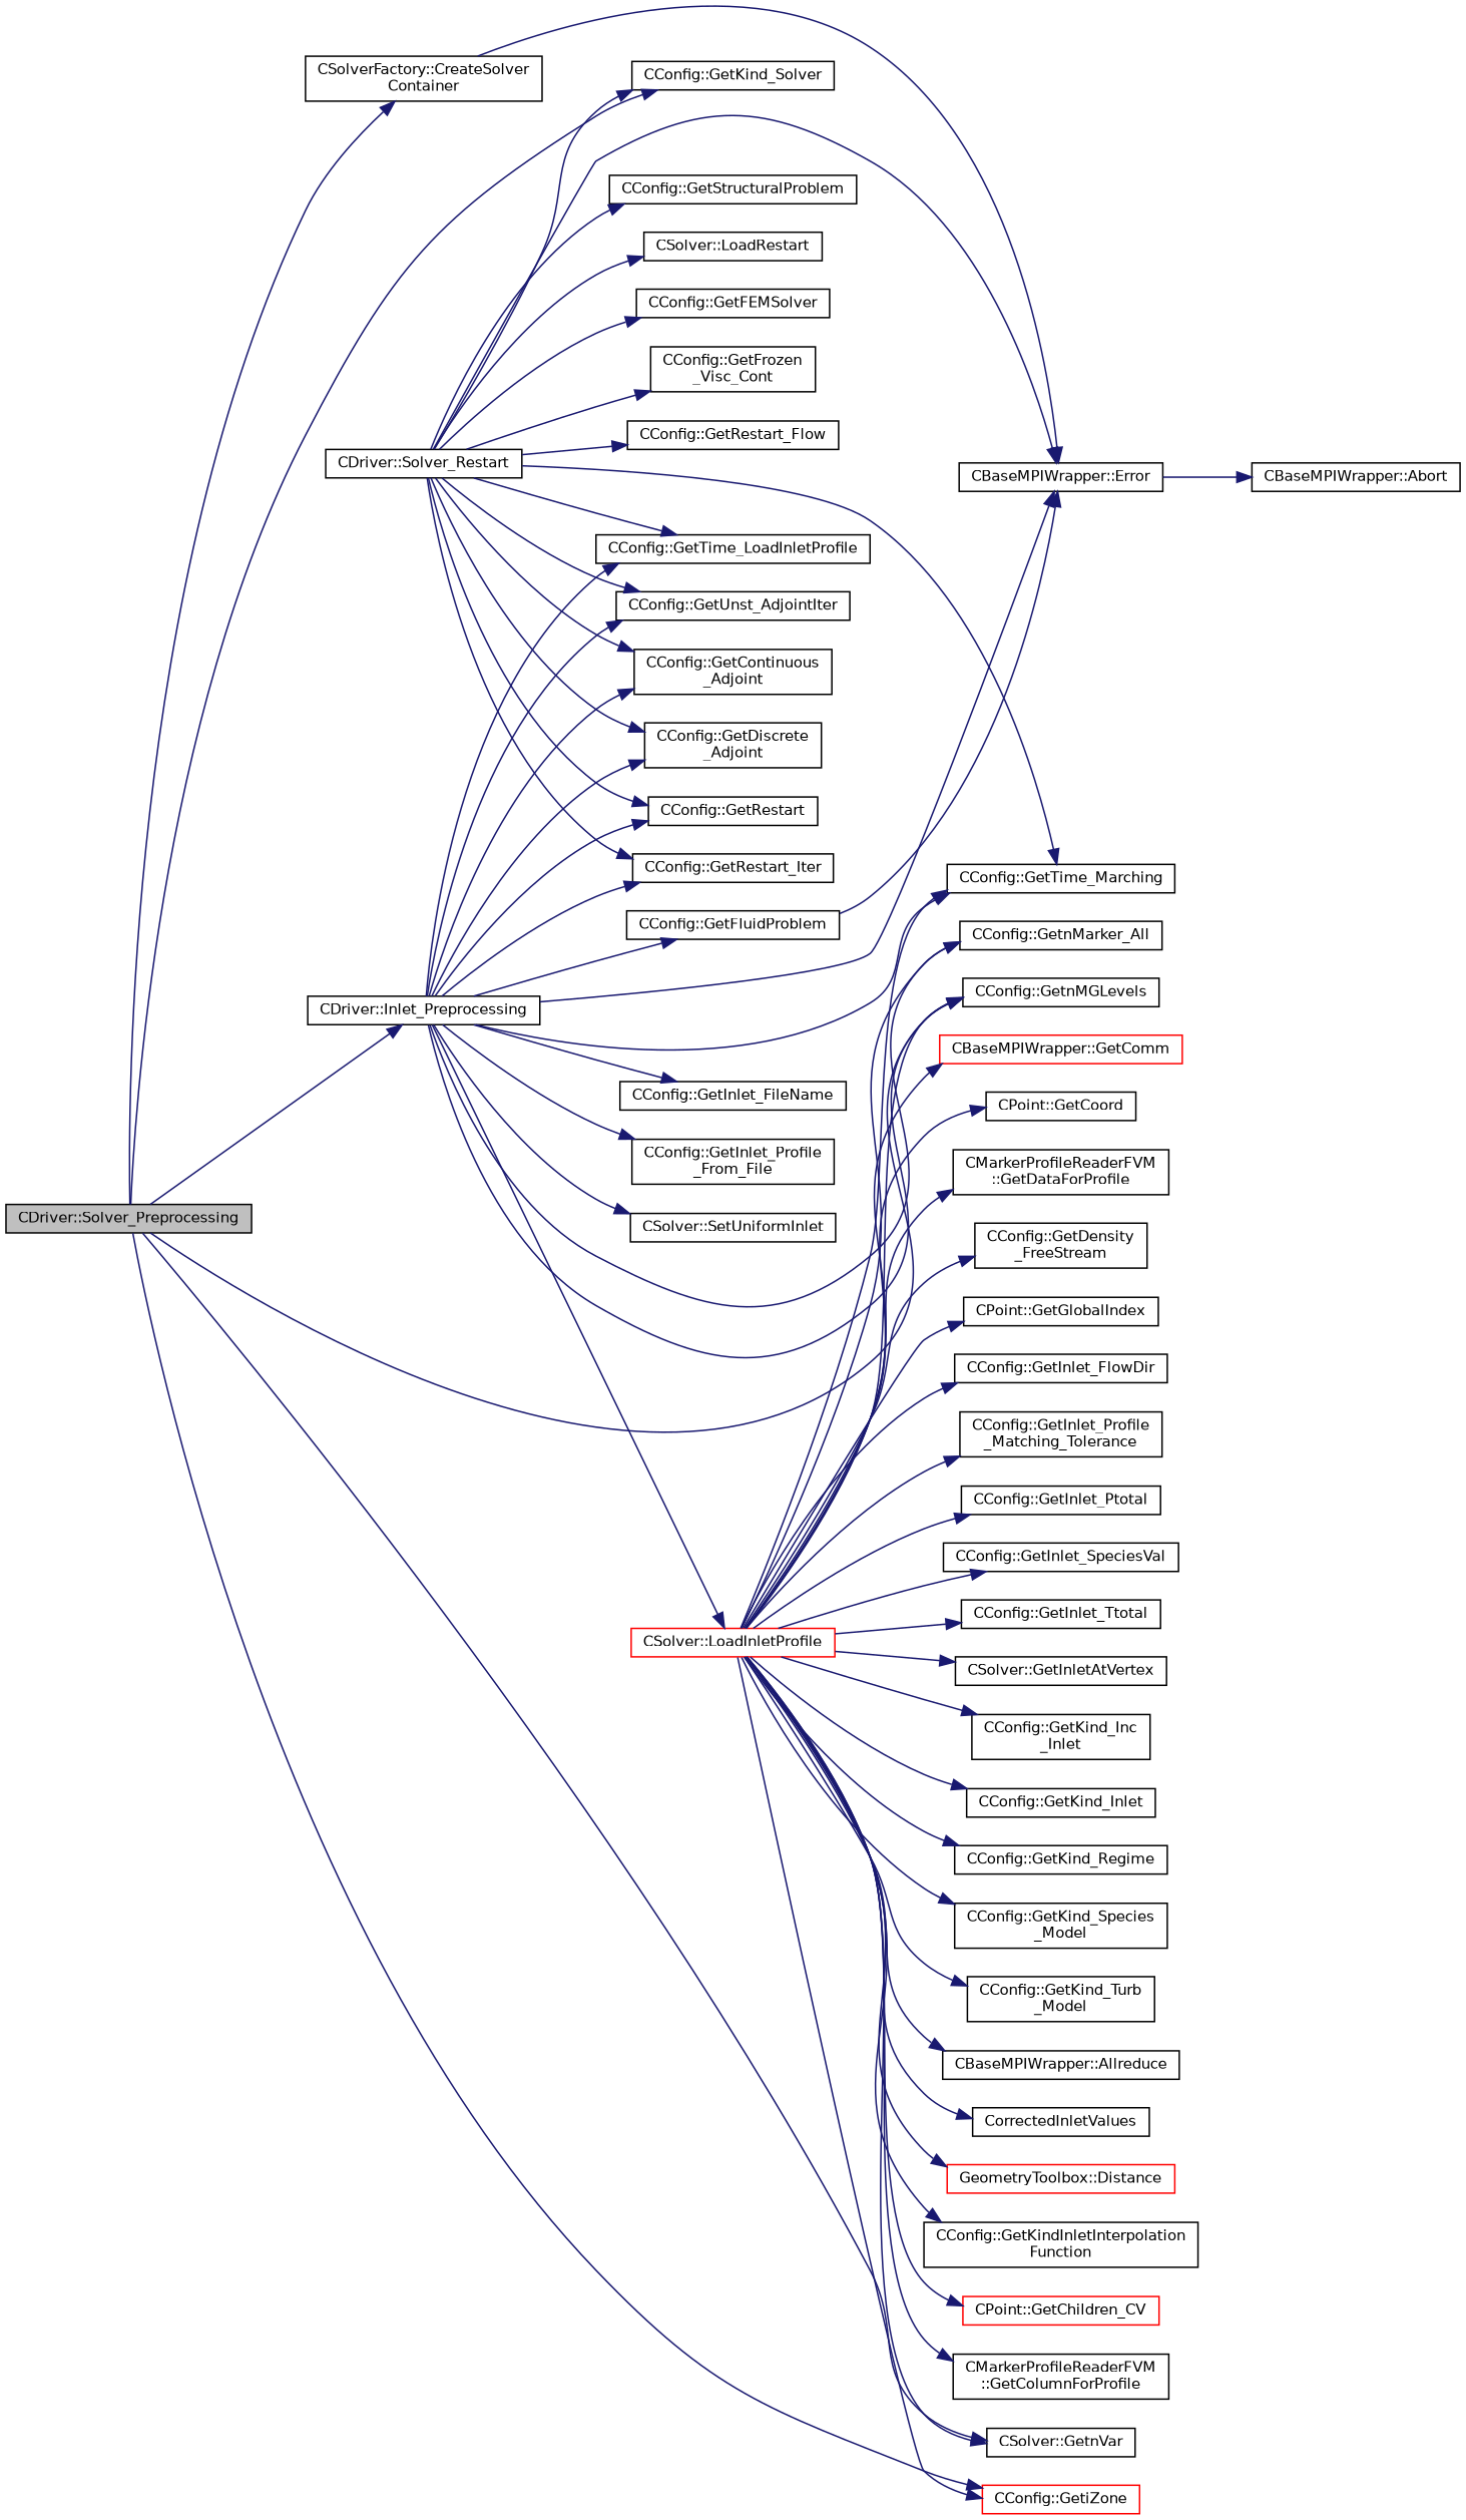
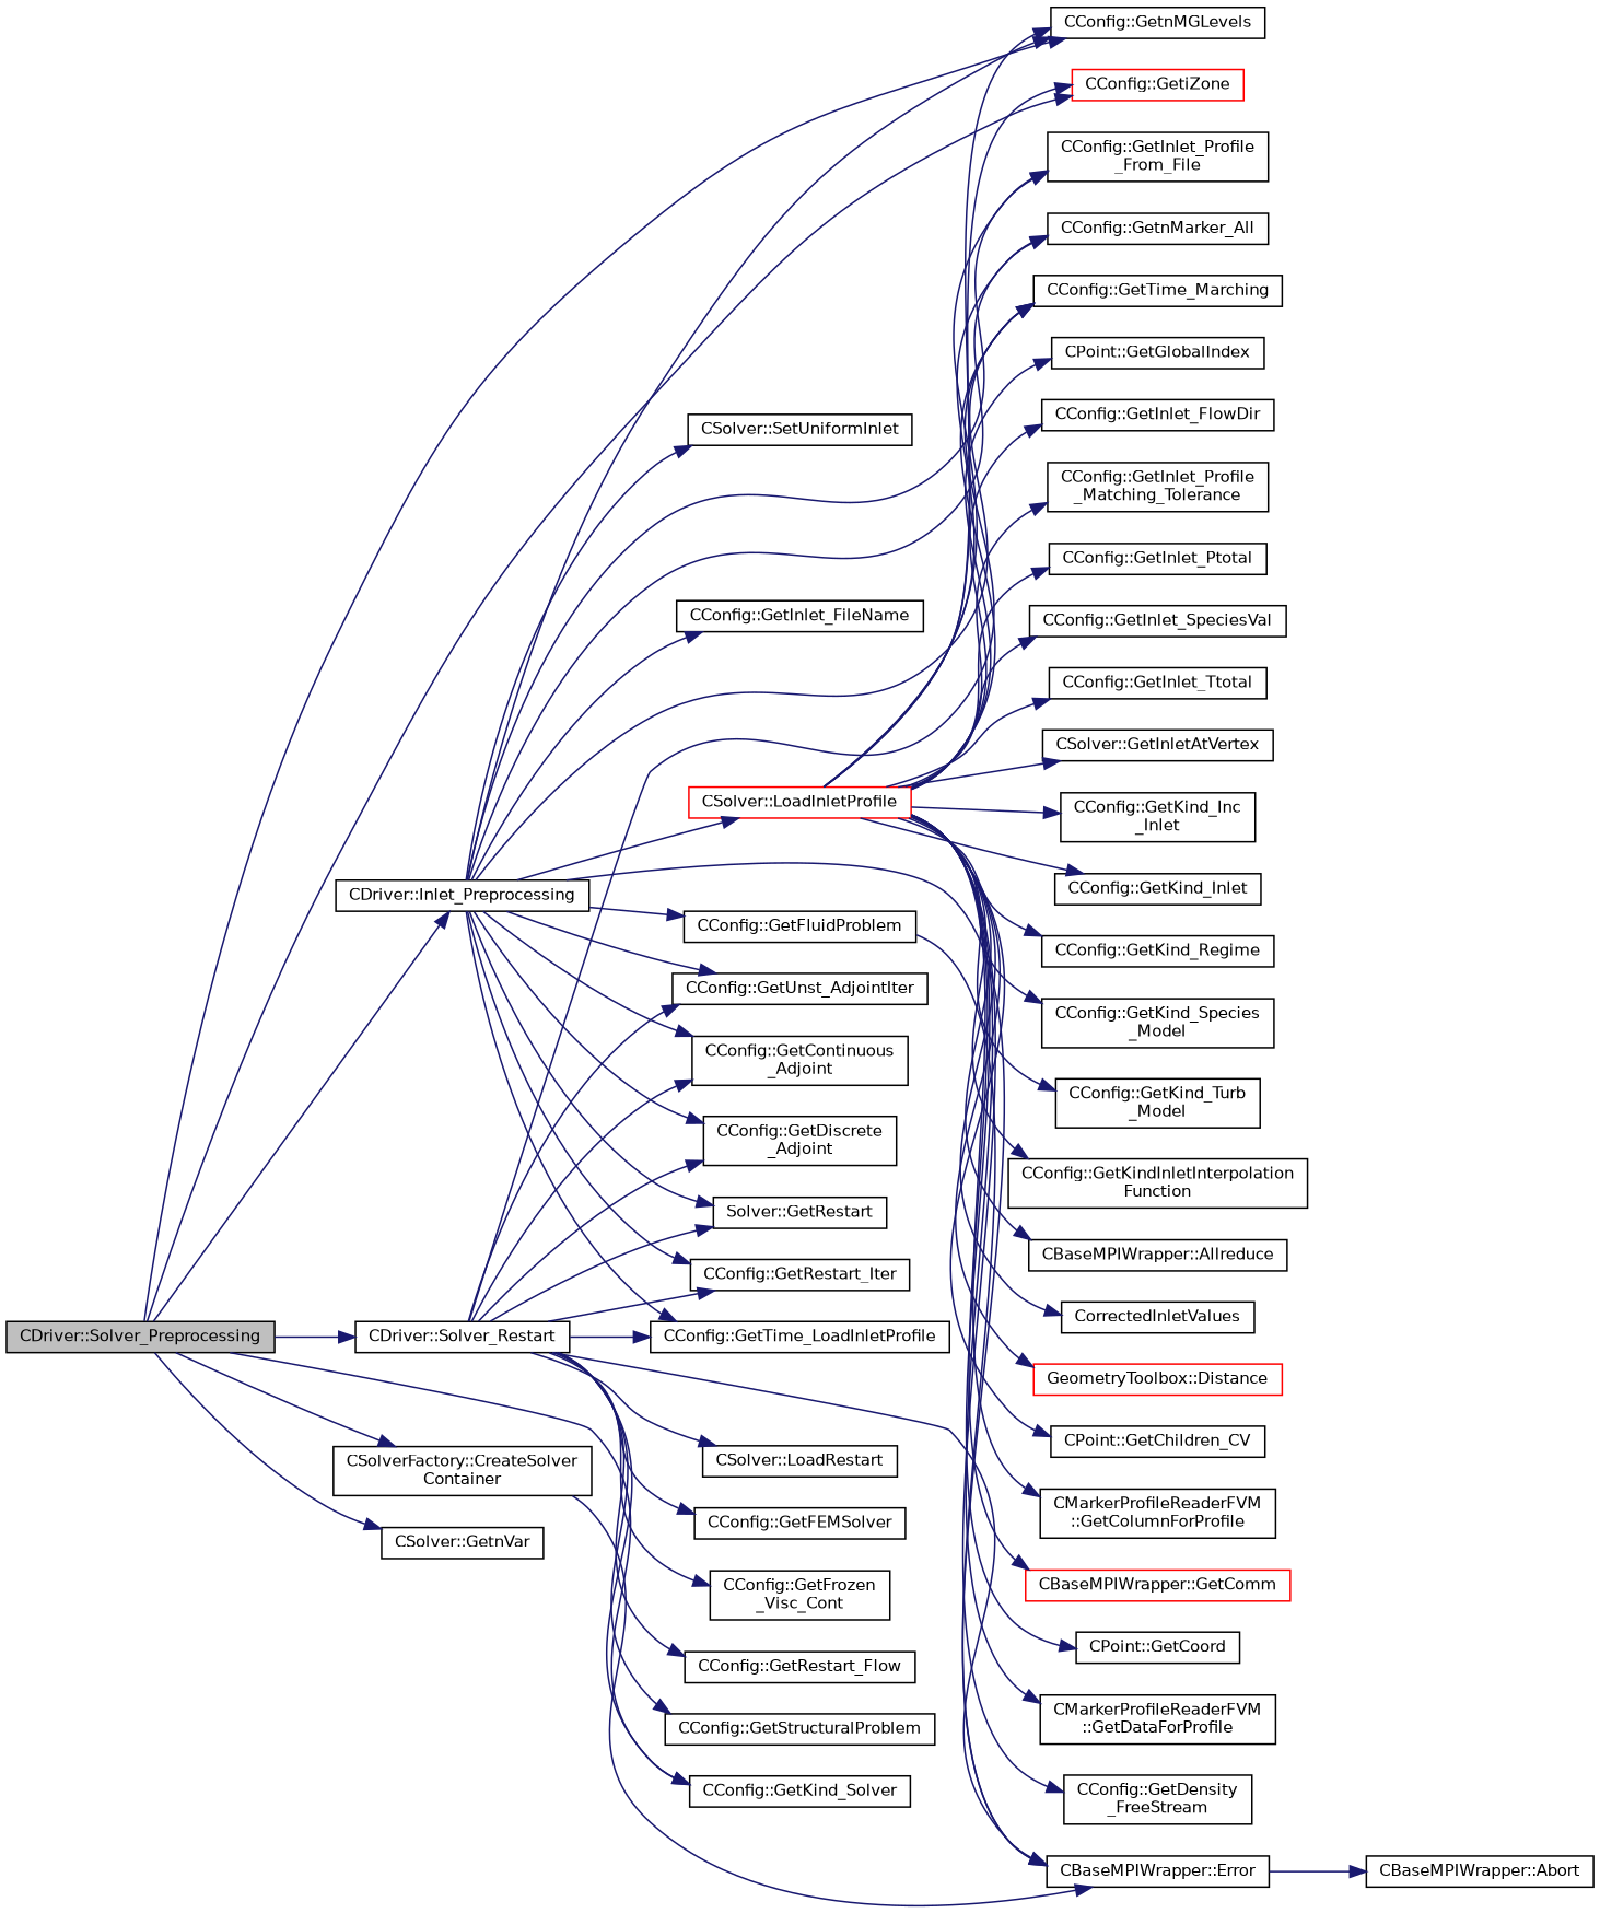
  digraph {
    rankdir=LR
    node [color=black fillcolor=white fontname=Helvetica fontsize=10 shape=record style=filled]
    edge [color=midnightblue fontname=Helvetica fontsize=10 labelfontname=Helvetica labelfontsize=10 style=solid]
    n1 [fillcolor=grey75 fontcolor=black height=0.2 label="CDriver::Solver_Preprocessing" width=0.4]
    n2 [height=0.2 label="CSolverFactory::CreateSolver\lContainer" width=0.4]
    n3 [color=red height=0.2 label="CConfig::GetiZone" width=0.4]
    n4 [height=0.2 label="CConfig::GetKind_Solver" width=0.4]
    n5 [height=0.2 label="CConfig::GetnMGLevels" width=0.4]
    n6 [height=0.2 label="CSolver::GetnVar" width=0.4]
    n7 [height=0.2 label="CDriver::Inlet_Preprocessing" width=0.4]
    n8 [height=0.2 label="CDriver::Solver_Restart" width=0.4]
    n9 [height=0.2 label="CBaseMPIWrapper::Error" width=0.4]
    n10 [height=0.2 label="CConfig::GetContinuous\l_Adjoint" width=0.4]
    n11 [height=0.2 label="CConfig::GetDiscrete\l_Adjoint" width=0.4]
    n12 [height=0.2 label="CConfig::GetFluidProblem" width=0.4]
    n13 [height=0.2 label="CConfig::GetInlet_FileName" width=0.4]
    n14 [height=0.2 label="CConfig::GetInlet_Profile\l_From_File" width=0.4]
    n15 [height=0.2 label="CConfig::GetnMarker_All" width=0.4]
-   n16 [height=0.2 label="CConfig::GetRestart" width=0.4]
+   n16 [height=0.2 label="Solver::GetRestart" width=0.4]
    n17 [height=0.2 label="CConfig::GetRestart_Iter" width=0.4]
    n18 [height=0.2 label="CConfig::GetTime_LoadInletProfile" width=0.4]
    n19 [height=0.2 label="CConfig::GetTime_Marching" width=0.4]
    n20 [height=0.2 label="CConfig::GetUnst_AdjointIter" width=0.4]
    n21 [color=red height=0.2 label="CSolver::LoadInletProfile" width=0.4]
    n22 [height=0.2 label="CSolver::SetUniformInlet" width=0.4]
    n23 [height=0.2 label="CConfig::GetFEMSolver" width=0.4]
    n24 [height=0.2 label="CConfig::GetFrozen\l_Visc_Cont" width=0.4]
    n25 [height=0.2 label="CConfig::GetRestart_Flow" width=0.4]
    n26 [height=0.2 label="CConfig::GetStructuralProblem" width=0.4]
    n27 [height=0.2 label="CSolver::LoadRestart" width=0.4]
    n28 [height=0.2 label="CBaseMPIWrapper::Abort" width=0.4]
    n29 [height=0.2 label="CBaseMPIWrapper::Allreduce" width=0.4]
    n30 [height=0.2 label=CorrectedInletValues width=0.4]
    n31 [color=red height=0.2 label="GeometryToolbox::Distance" width=0.4]
-   n32 [color=red height=0.2 label="CPoint::GetChildren_CV" width=0.4]
+   n32 [height=0.2 label="CPoint::GetChildren_CV" width=0.4]
    n33 [height=0.2 label="CMarkerProfileReaderFVM\l::GetColumnForProfile" width=0.4]
    n34 [color=red height=0.2 label="CBaseMPIWrapper::GetComm" width=0.4]
    n35 [height=0.2 label="CPoint::GetCoord" width=0.4]
    n36 [height=0.2 label="CMarkerProfileReaderFVM\l::GetDataForProfile" width=0.4]
    n37 [height=0.2 label="CConfig::GetDensity\l_FreeStream" width=0.4]
    n38 [height=0.2 label="CPoint::GetGlobalIndex" width=0.4]
    n39 [height=0.2 label="CConfig::GetInlet_FlowDir" width=0.4]
    n40 [height=0.2 label="CConfig::GetInlet_Profile\l_Matching_Tolerance" width=0.4]
    n41 [height=0.2 label="CConfig::GetInlet_Ptotal" width=0.4]
    n42 [height=0.2 label="CConfig::GetInlet_SpeciesVal" width=0.4]
    n43 [height=0.2 label="CConfig::GetInlet_Ttotal" width=0.4]
    n44 [height=0.2 label="CSolver::GetInletAtVertex" width=0.4]
    n45 [height=0.2 label="CConfig::GetKind_Inc\l_Inlet" width=0.4]
    n46 [height=0.2 label="CConfig::GetKind_Inlet" width=0.4]
    n47 [height=0.2 label="CConfig::GetKind_Regime" width=0.4]
    n48 [height=0.2 label="CConfig::GetKind_Species\l_Model" width=0.4]
    n49 [height=0.2 label="CConfig::GetKind_Turb\l_Model" width=0.4]
    n50 [height=0.2 label="CConfig::GetKindInletInterpolation\lFunction" width=0.4]
    n1 -> n2
    n1 -> n3
    n1 -> n4
    n1 -> n5
    n1 -> n6
    n1 -> n7
+   n1 -> n8
    n2 -> n9
    n7 -> n5
    n7 -> n9
    n7 -> n10
    n7 -> n11
    n7 -> n12
    n7 -> n13
    n7 -> n14
    n7 -> n15
    n7 -> n16
    n7 -> n17
    n7 -> n18
    n7 -> n19
    n7 -> n20
    n7 -> n21
    n7 -> n22
    n8 -> n4
    n8 -> n9
    n8 -> n10
    n8 -> n11
    n8 -> n16
    n8 -> n17
    n8 -> n18
    n8 -> n19
    n8 -> n20
    n8 -> n23
    n8 -> n24
    n8 -> n25
    n8 -> n26
    n8 -> n27
    n9 -> n28
    n12 -> n9
    n21 -> n3
    n21 -> n5
-   n21 -> n6
+   n21 -> n14
    n21 -> n15
    n21 -> n19
    n21 -> n29
    n21 -> n30
    n21 -> n31
    n21 -> n32
    n21 -> n33
    n21 -> n34
    n21 -> n35
    n21 -> n36
    n21 -> n37
    n21 -> n38
    n21 -> n39
    n21 -> n40
    n21 -> n41
    n21 -> n42
    n21 -> n43
    n21 -> n44
    n21 -> n45
    n21 -> n46
    n21 -> n47
    n21 -> n48
    n21 -> n49
    n21 -> n50
  }
